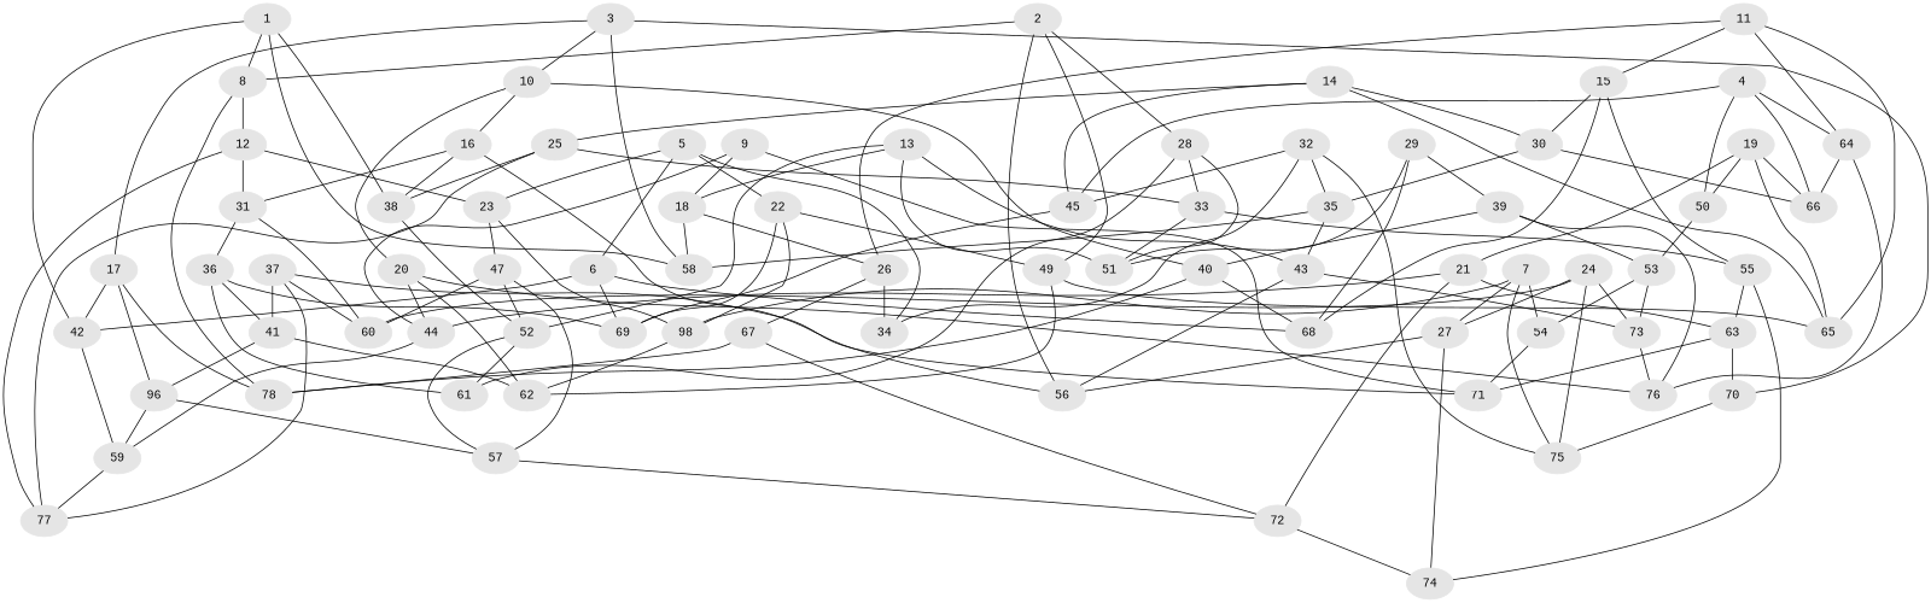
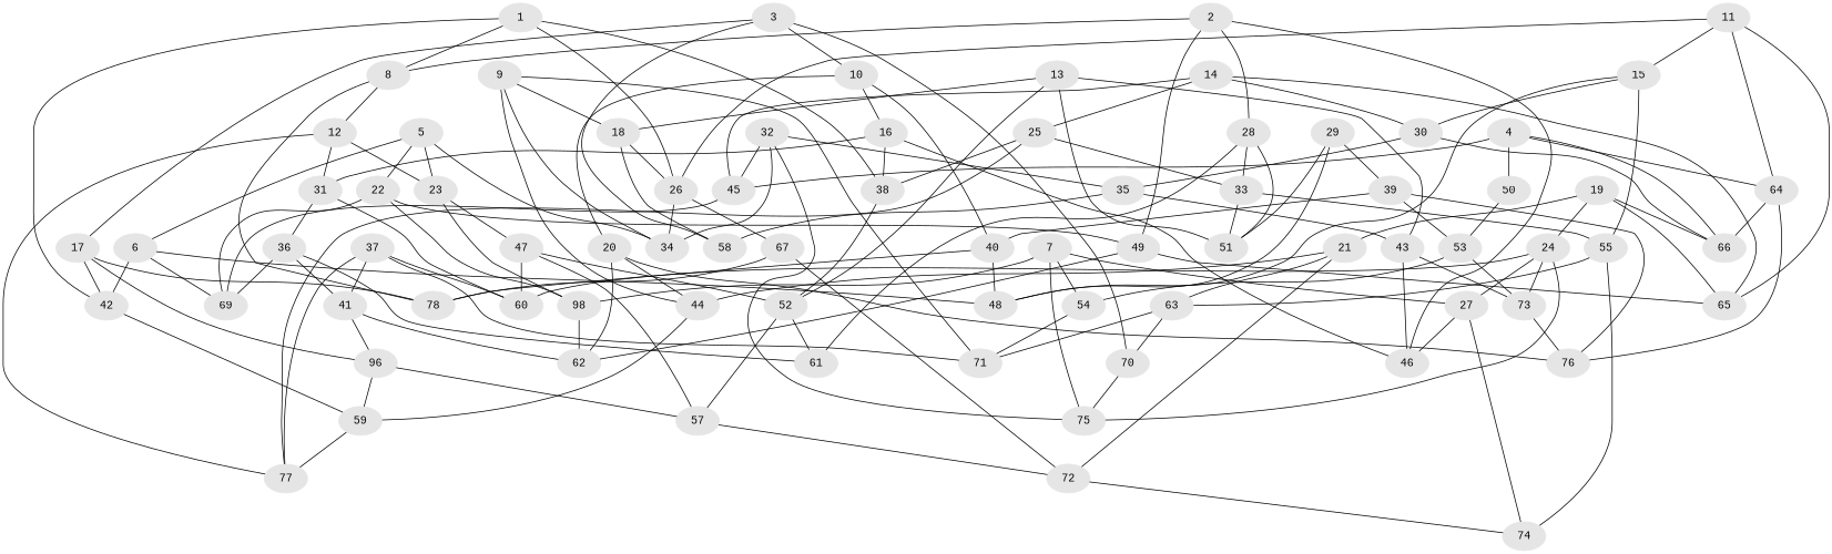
  graph {
    fontname="Liberation Mono"
    node [color=gray90 fontname="Liberation Mono" style=filled]
    edge [fontname="Liberation Mono"]
    1
    8
    38
    42
    58
    12
    78
    52
    59
    2
    28
-   46 [label=56]
+   46
    49
    51
    33
    61
    65
    62
    3
    10
    17
    70
    16
    20
    40
    n26 [label=96]
    75
    4
    45
    50
    64
    66
    69
    53
    76
    5
    6
    22
    23
    34
-   68
+   68 [label=48]
    n42 [label=98]
    47
    7
    27
    54
    74
    71
    31
    77
    9
    18
    44
    26
    11
    15
    30
    55
    67
    60
    36
    13
    43
    73
    57
    14
    25
    35
    63
    19
    21
    72
    24
    29
    39
    41
    32
    37
    1 -- 8
    1 -- 38
    1 -- 42
-   1 -- 58
+   1 -- 26
    8 -- 12
    8 -- 78
    38 -- 52
    42 -- 59
    12 -- 23
    12 -- 31
    12 -- 77
    52 -- 61
    52 -- 57
    59 -- 77
    2 -- 8
    2 -- 28
    2 -- 46
    2 -- 49
    28 -- 51
    28 -- 33
    28 -- 61
    49 -- 65
    49 -- 62
    33 -- 51
    33 -- 55
    3 -- 58
    3 -- 10
    3 -- 17
    3 -- 70
    10 -- 16
    10 -- 20
    10 -- 40
    17 -- 42
    17 -- 78
    17 -- n26
    70 -- 75
    16 -- 38
    16 -- 46
    16 -- 31
    20 -- 62
    20 -- 76
    20 -- 44
    40 -- 78
    40 -- 68
    n26 -- 59
    n26 -- 57
    4 -- 45
    4 -- 50
    4 -- 64
    4 -- 66
    45 -- 69
    50 -- 53
    64 -- 66
    64 -- 76
    53 -- 54
    53 -- 73
    5 -- 6
    5 -- 22
    5 -- 23
    5 -- 34
    6 -- 42
    6 -- 69
    6 -- 68
    22 -- 49
    22 -- 69
    22 -- n42
    23 -- n42
    23 -- 47
    n42 -- 62
    47 -- 52
    47 -- 60
    47 -- 57
    7 -- 75
    7 -- n42
    7 -- 27
    7 -- 54
    27 -- 46
    27 -- 74
    54 -- 71
    31 -- 60
    31 -- 36
+   9 -- 34
    9 -- 71
    9 -- 18
    9 -- 44
    18 -- 58
    18 -- 26
    44 -- 59
    26 -- 34
    26 -- 67
    11 -- 65
    11 -- 64
    11 -- 26
    11 -- 15
    15 -- 68
    15 -- 30
    15 -- 55
    30 -- 66
    30 -- 35
    55 -- 74
    55 -- 63
    67 -- 78
    67 -- 72
    36 -- 61
    36 -- 69
    36 -- 41
    13 -- 52
    13 -- 51
    13 -- 18
    13 -- 43
    43 -- 46
    43 -- 73
    73 -- 76
    57 -- 72
    14 -- 65
    14 -- 45
    14 -- 30
    14 -- 25
    25 -- 38
    25 -- 33
    25 -- 77
    35 -- 58
    35 -- 43
    63 -- 70
    63 -- 71
    19 -- 65
-   19 -- 50
+   19 -- 24
    19 -- 66
    19 -- 21
    21 -- 44
    21 -- 63
    21 -- 72
    72 -- 74
    24 -- 75
    24 -- 27
    24 -- 60
    24 -- 73
    29 -- 51
    29 -- 68
    29 -- 39
    39 -- 40
    39 -- 53
    39 -- 76
    41 -- 62
    41 -- n26
    32 -- 75
    32 -- 45
    32 -- 34
    32 -- 35
    37 -- 71
    37 -- 77
    37 -- 60
    37 -- 41
  }
